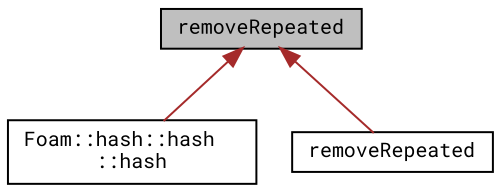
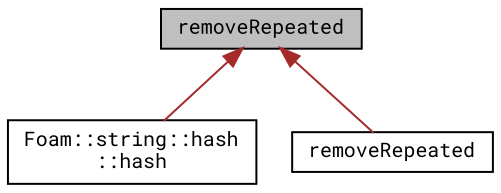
  digraph {
    rankdir=TB
    fontname="Roboto Mono"
    node [color=black fontname="Roboto Mono" fontsize=10 shape=record]
    edge [color=brown dir=back fontname="Roboto Mono" fontsize=10 labelfontname=Helvetica labelfontsize=10 style=solid]
    n1 [fillcolor=grey75 fontcolor=black height=0.2 label=removeRepeated style=filled width=0.4]
-   n2 [height=0.2 label="Foam::hash::hash\l::hash" width=0.4]
+   n2 [height=0.2 label="Foam::string::hash\l::hash" width=0.4]
    n3 [height=0.2 label=removeRepeated width=0.4]
    n1 -> n2
    n1 -> n3
  }
